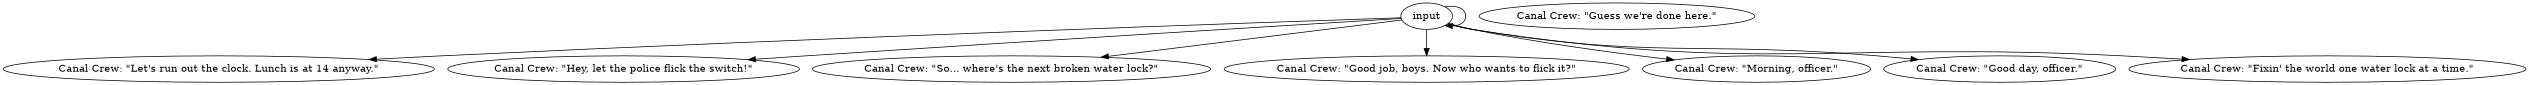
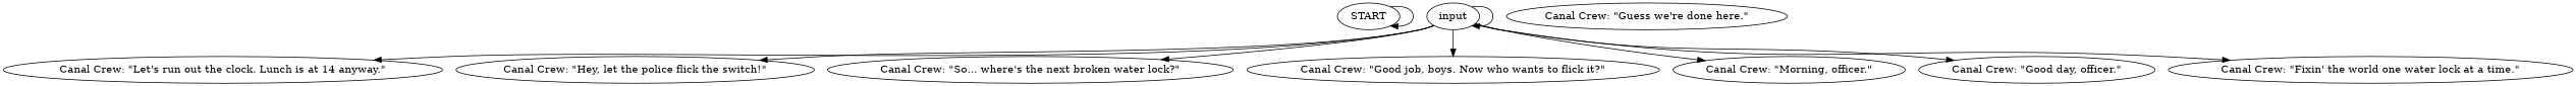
  digraph {
+   n1 [label=START]
    n2 [label=input]
    n3 [label="Canal Crew: \"Let's run out the clock. Lunch is at 14 anyway.\""]
    n4 [label="Canal Crew: \"Hey, let the police flick the switch!\""]
    n5 [label="Canal Crew: \"So... where's the next broken water lock?\""]
    n6 [label="Canal Crew: \"Good job, boys. Now who wants to flick it?\""]
    n7 [label="Canal Crew: \"Morning, officer.\""]
    n8 [label="Canal Crew: \"Good day, officer.\""]
    n9 [label="Canal Crew: \"Fixin' the world one water lock at a time.\""]
    n10 [label="Canal Crew: \"Guess we're done here.\""]
+   n1 -> n1
    n2 -> n2
    n2 -> n3
    n2 -> n4
    n2 -> n5
    n2 -> n6
    n2 -> n7
    n2 -> n8
    n2 -> n9
  }
